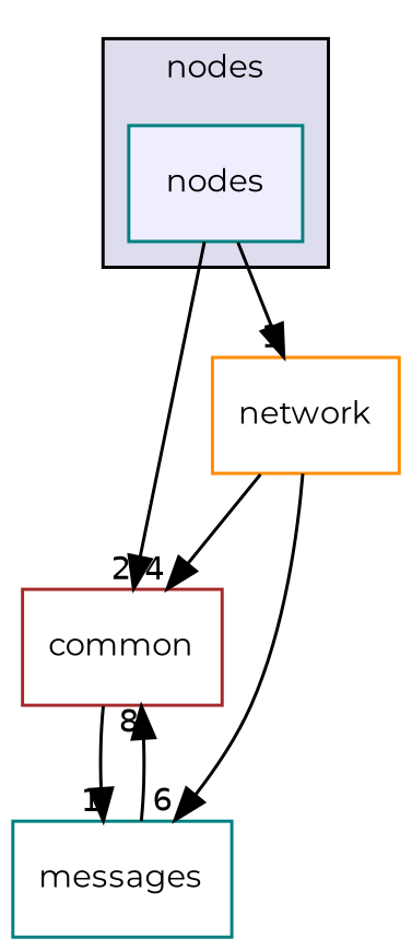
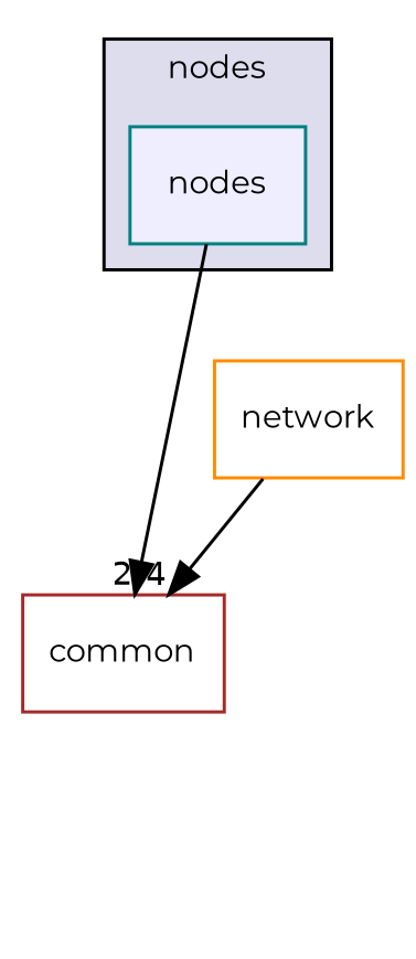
  digraph {
    compound=true
    fontname=Montserrat
    node [color=teal fontname=Montserrat fontsize=10 shape=box]
    edge [fontname=Montserrat headlabel=1 labeldistance=1.5 labelfontname=Helvetica labelfontsize=10]
    n1 [fillcolor="#eeeeff" label=nodes pencolor=black style=filled]
    n2 [color=darkorange label=network]
    n3 [color=brown label=common]
-   n4 [label=messages]
    subgraph cluster_1 {
      bgcolor="#ddddee"
      fontsize=10
      label=nodes
      pencolor=black
      n1
    }
-   n1 -> n2
    n1 -> n3 [headlabel=2]
    n2 -> n3 [headlabel=4]
-   n2 -> n4 [headlabel=6]
-   n3 -> n4
-   n4 -> n3 [headlabel=8]
  }
